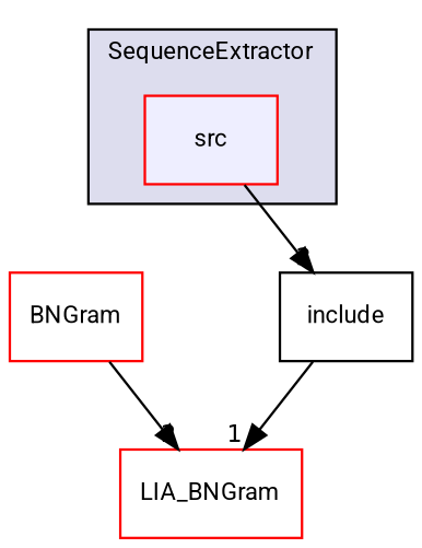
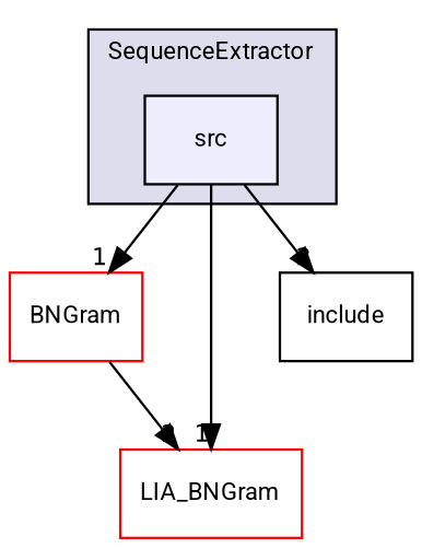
  digraph {
    compound=true
    fontname=Roboto
    node [fillcolor=white fontname=Roboto fontsize=10 shape=box style=filled]
    edge [fontname=Roboto headlabel=1 labeldistance=1.5 labelfontname=Helvetica labelfontsize=10]
-   n1 [fillcolor="#eeeeff" label=src pencolor=black color=red]
+   n1 [fillcolor="#eeeeff" label=src pencolor=black]
    n2 [color=red label=BNGram]
    n3 [color=red label=LIA_BNGram]
    n4 [label=include fillcolor="" style=""]
    subgraph cluster_1 {
      bgcolor="#ddddee"
      fontsize=10
      label=SequenceExtractor
      pencolor=black
      n1
    }
-   n4 -> n3
+   n1 -> n2
+   n1 -> n3
    n1 -> n4 [headlabel=2]
    n2 -> n3 [headlabel=2]
  }
